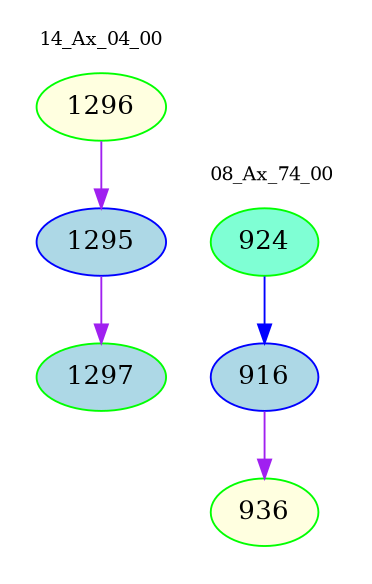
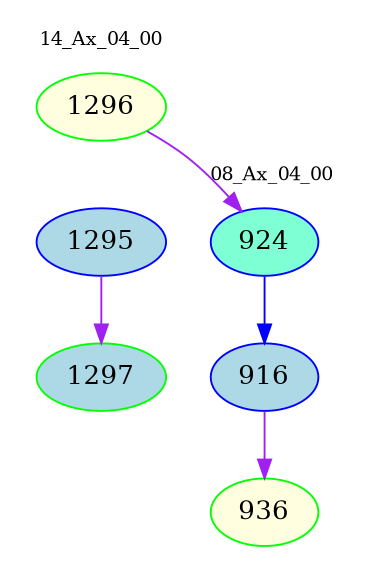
  digraph {
    node [color=green fillcolor=lightblue style=filled]
    edge [color=purple]
    n1 [fillcolor=lightyellow label=1296]
    n2 [color=blue label=1295]
    n3 [label=1297]
-   n4 [fillcolor=aquamarine label=924]
+   n4 [color=blue fillcolor=aquamarine label=924]
    n5 [color=blue label=916]
    n6 [fillcolor=lightyellow label=936]
    subgraph cluster_1 {
      color=white
      fontsize=10
      label="14_Ax_04_00"
      n1
      n2
      n3
    }
    subgraph cluster_2 {
      color=white
      fontsize=10
-     label="08_Ax_74_00"
+     label="08_Ax_04_00"
      n4
      n5
      n6
    }
-   n1 -> n2
+   n1 -> n4
    n2 -> n3
    n4 -> n5 [color=blue]
    n5 -> n6
  }
